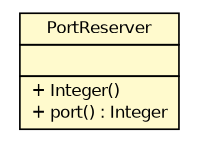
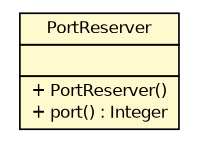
  digraph {
    nodesep=0.25
    ranksep=0.5
-   n1 [fontcolor=black fontname=Helvetica fontsize=10.0 label=<<table title="com.rexsl.maven.utils.PortReserver" border="0" cellborder="1" cellspacing="0" cellpadding="2" port="p" bgcolor="lemonChiffon" href="./PortReserver.html"> 		<tr><td><table border="0" cellspacing="0" cellpadding="1"> <tr><td align="center" balign="center"> PortReserver </td></tr> 		</table></td></tr> 		<tr><td><table border="0" cellspacing="0" cellpadding="1"> <tr><td align="left" balign="left">  </td></tr> 		</table></td></tr> 		<tr><td><table border="0" cellspacing="0" cellpadding="1"> <tr><td align="left" balign="left"> + Integer() </td></tr> <tr><td align="left" balign="left"> + port() : Integer </td></tr> 		</table></td></tr> 		</table>> shape=plaintext]
+   n1 [fontcolor=black fontname=Helvetica fontsize=10.0 label=<<table title="com.rexsl.maven.utils.PortReserver" border="0" cellborder="1" cellspacing="0" cellpadding="2" port="p" bgcolor="lemonChiffon" href="./PortReserver.html"> 		<tr><td><table border="0" cellspacing="0" cellpadding="1"> <tr><td align="center" balign="center"> PortReserver </td></tr> 		</table></td></tr> 		<tr><td><table border="0" cellspacing="0" cellpadding="1"> <tr><td align="left" balign="left">  </td></tr> 		</table></td></tr> 		<tr><td><table border="0" cellspacing="0" cellpadding="1"> <tr><td align="left" balign="left"> + PortReserver() </td></tr> <tr><td align="left" balign="left"> + port() : Integer </td></tr> 		</table></td></tr> 		</table>> shape=plaintext]
  }
